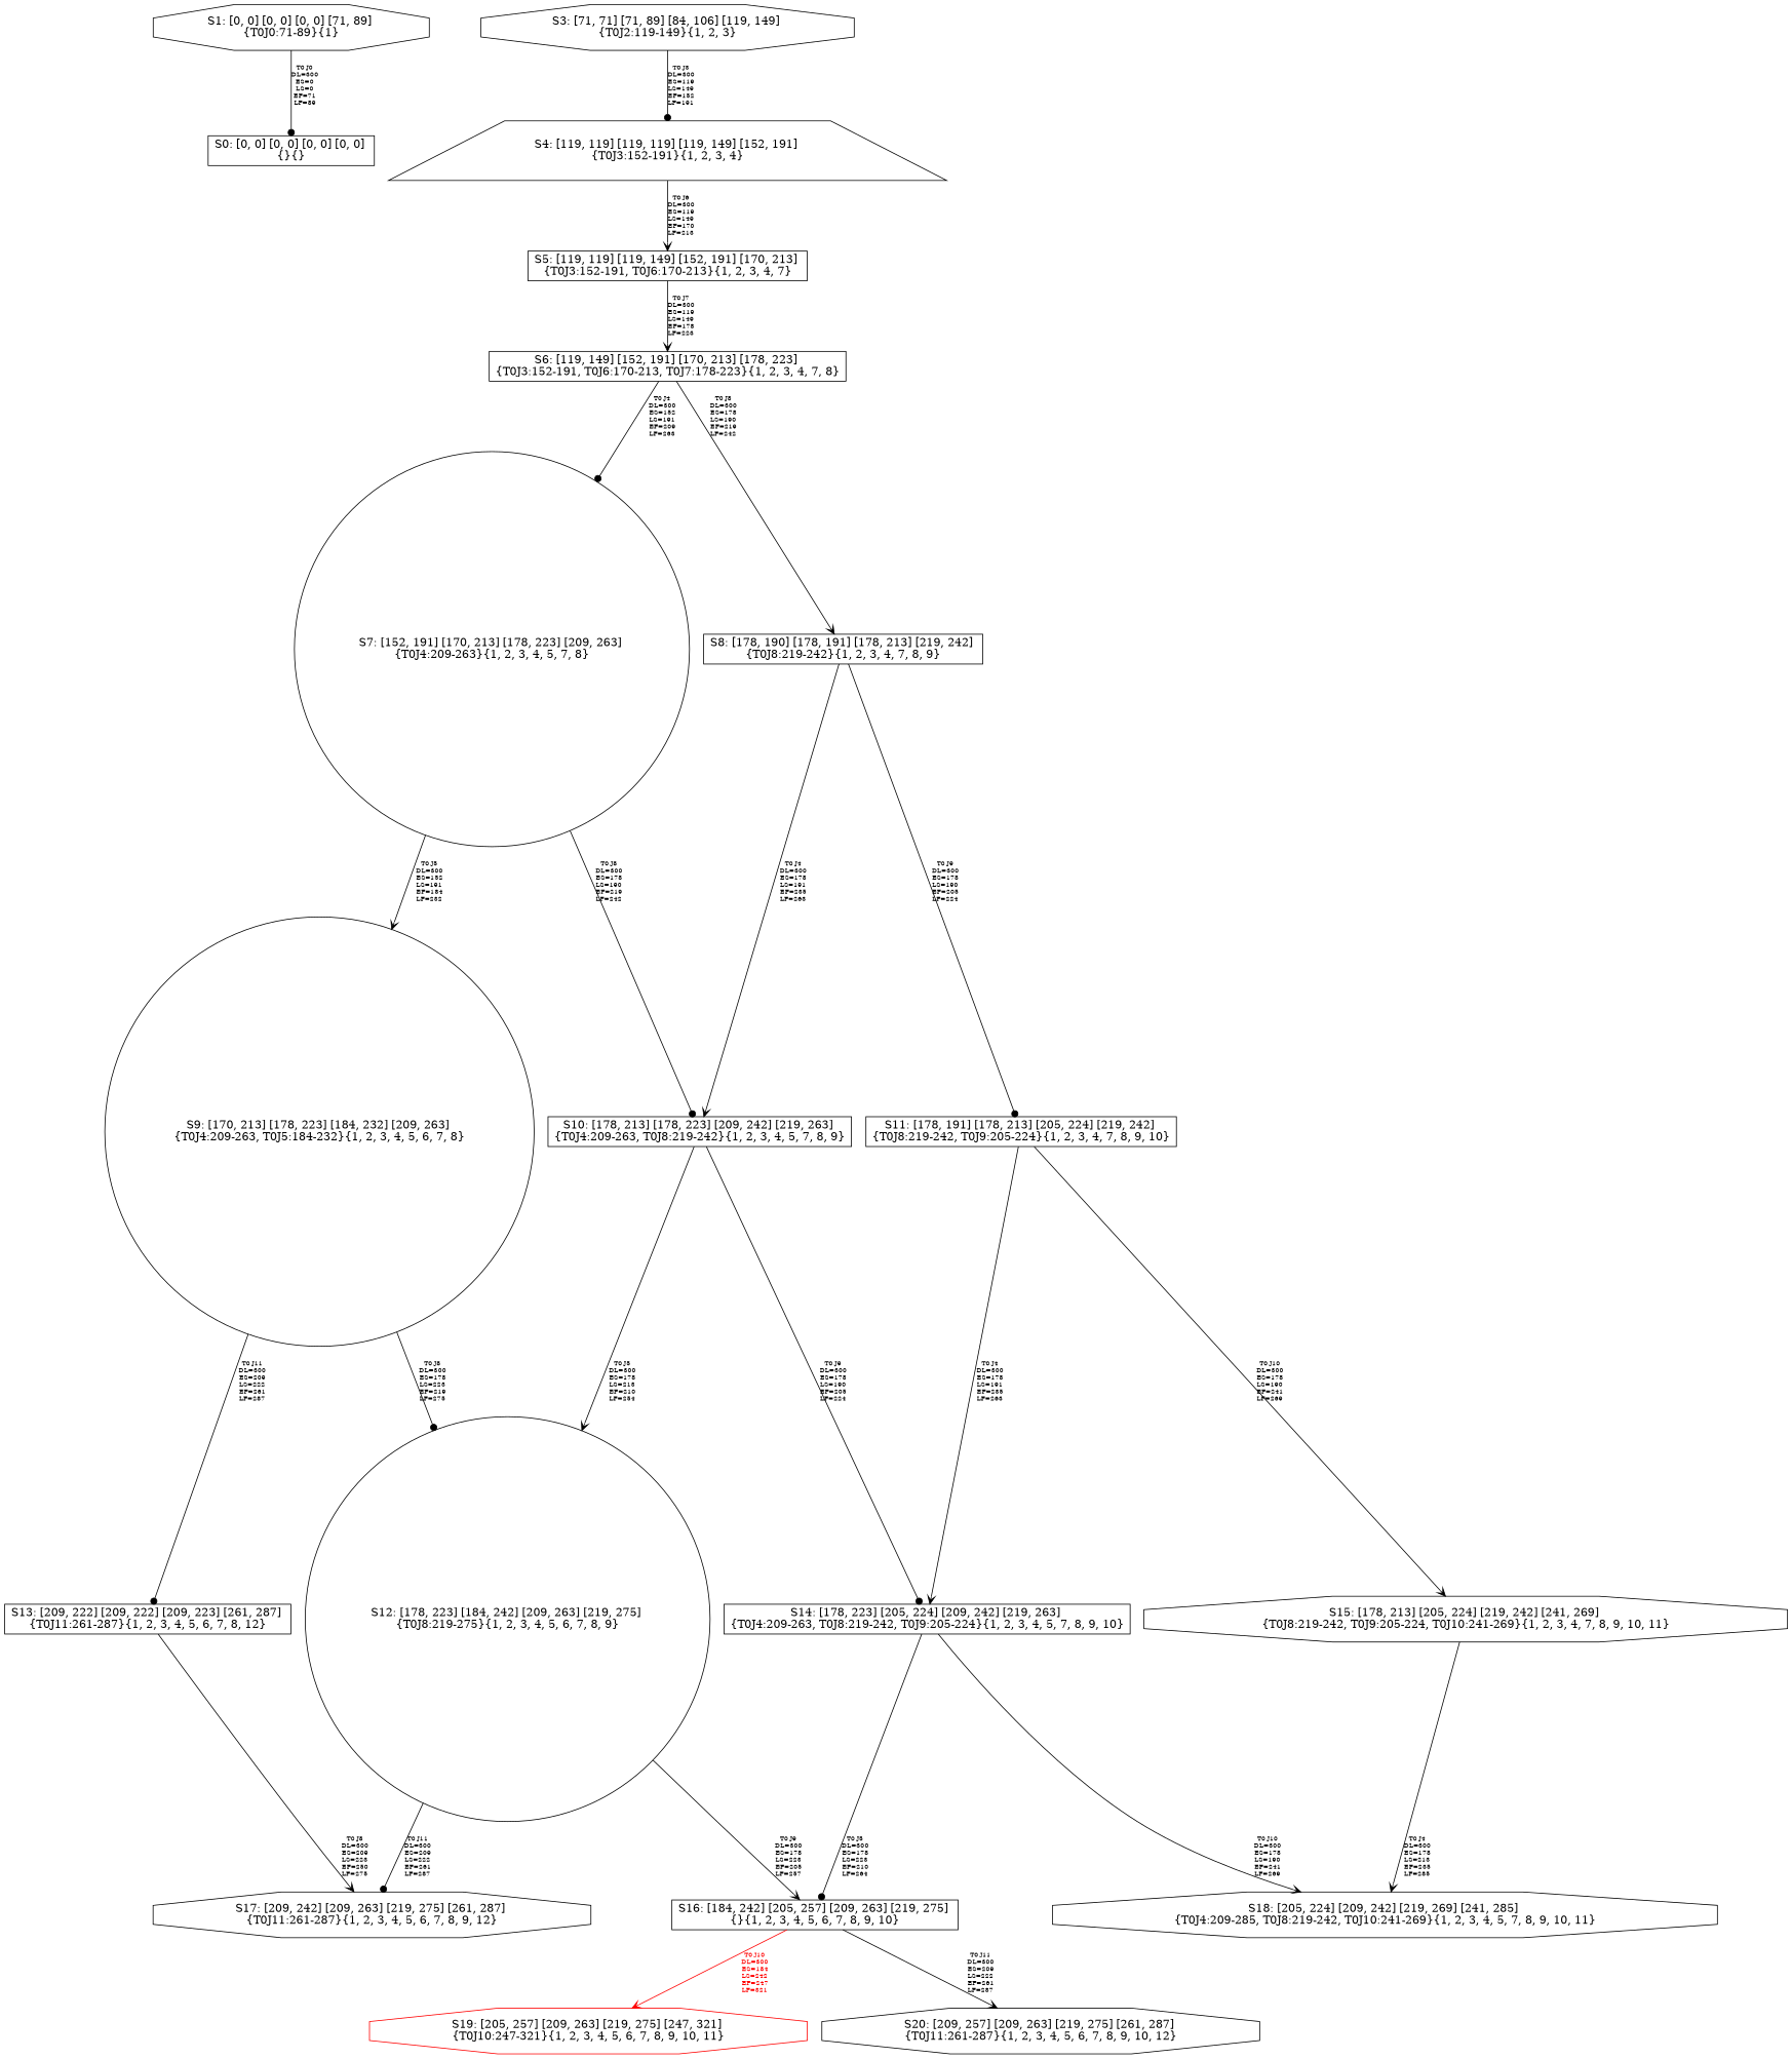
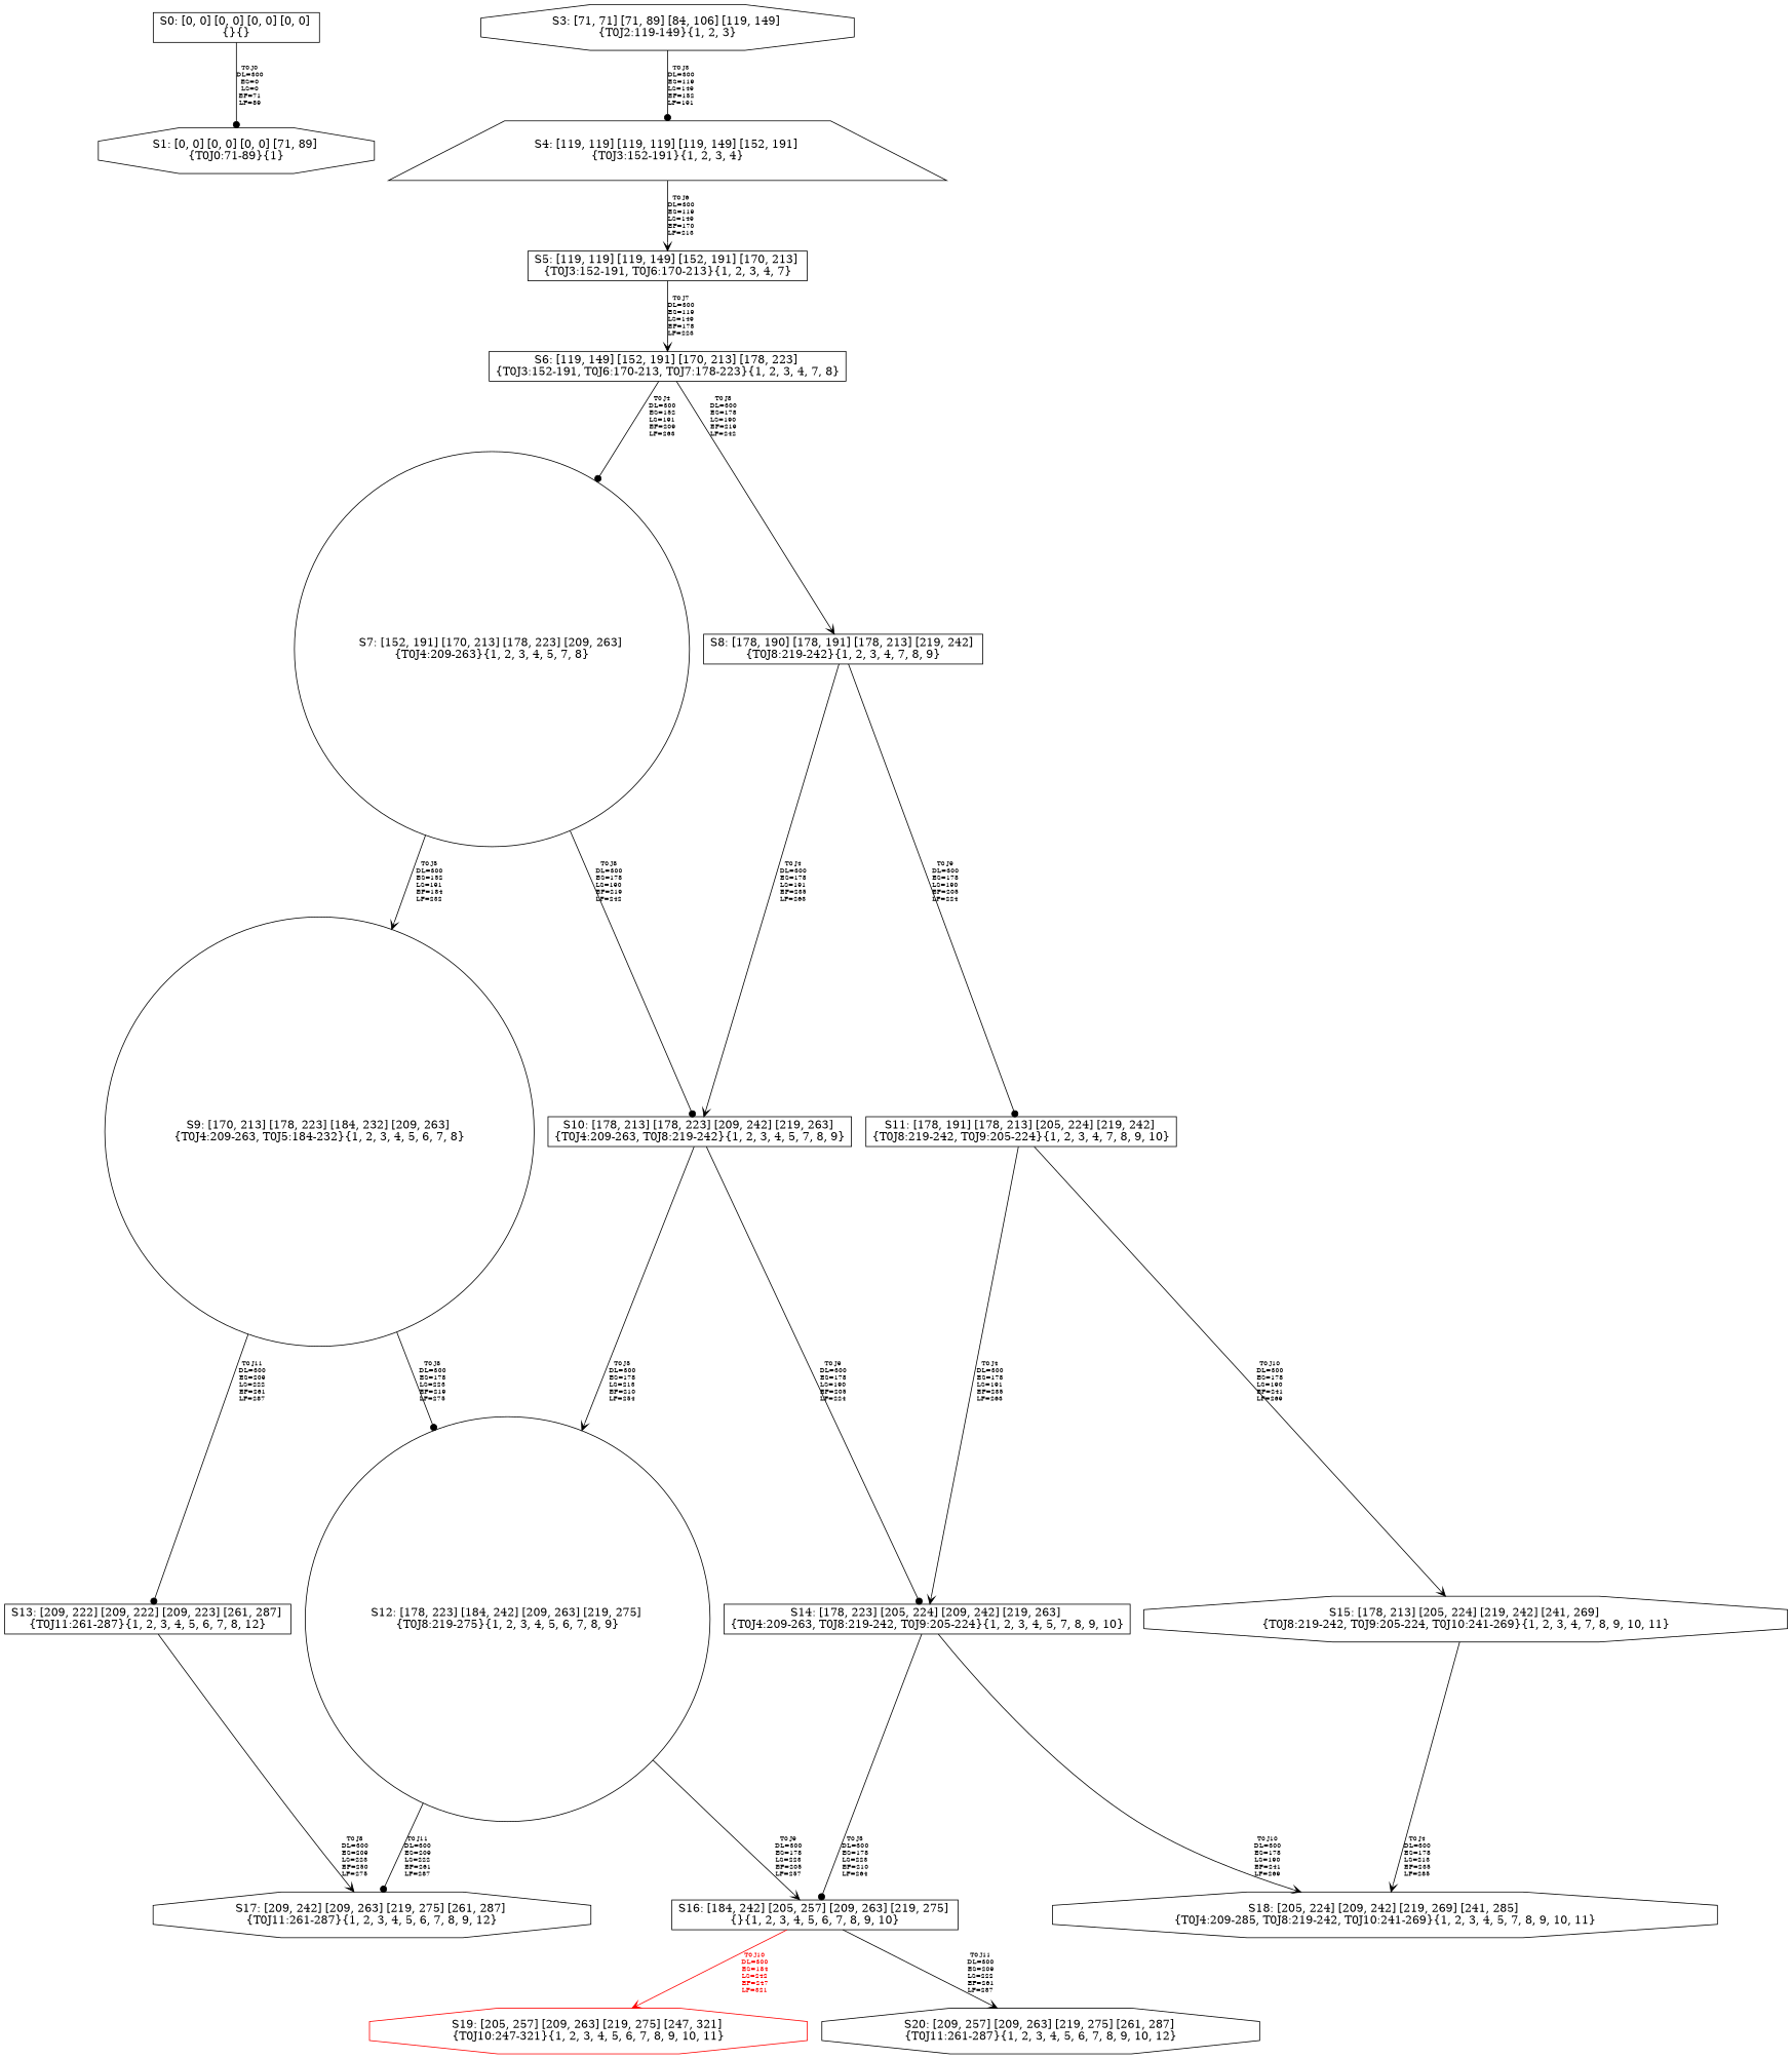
  digraph {
    node [shape=box]
    edge [arrowhead=vee fontsize=8]
    n1 [label="S0: [0, 0] [0, 0] [0, 0] [0, 0] \n{}{}"]
    n2 [label="S1: [0, 0] [0, 0] [0, 0] [71, 89] \n{T0J0:71-89}{1}" shape=octagon]
    n3 [label="S3: [71, 71] [71, 89] [84, 106] [119, 149] \n{T0J2:119-149}{1, 2, 3}" shape=octagon]
    n4 [label="S4: [119, 119] [119, 119] [119, 149] [152, 191] \n{T0J3:152-191}{1, 2, 3, 4}" shape=trapezium]
    n5 [label="S5: [119, 119] [119, 149] [152, 191] [170, 213] \n{T0J3:152-191, T0J6:170-213}{1, 2, 3, 4, 7}"]
    n6 [label="S6: [119, 149] [152, 191] [170, 213] [178, 223] \n{T0J3:152-191, T0J6:170-213, T0J7:178-223}{1, 2, 3, 4, 7, 8}"]
    n7 [label="S7: [152, 191] [170, 213] [178, 223] [209, 263] \n{T0J4:209-263}{1, 2, 3, 4, 5, 7, 8}" shape=circle]
    n8 [label="S8: [178, 190] [178, 191] [178, 213] [219, 242] \n{T0J8:219-242}{1, 2, 3, 4, 7, 8, 9}"]
    n9 [label="S9: [170, 213] [178, 223] [184, 232] [209, 263] \n{T0J4:209-263, T0J5:184-232}{1, 2, 3, 4, 5, 6, 7, 8}" shape=circle]
    n10 [label="S10: [178, 213] [178, 223] [209, 242] [219, 263] \n{T0J4:209-263, T0J8:219-242}{1, 2, 3, 4, 5, 7, 8, 9}"]
    n11 [label="S11: [178, 191] [178, 213] [205, 224] [219, 242] \n{T0J8:219-242, T0J9:205-224}{1, 2, 3, 4, 7, 8, 9, 10}"]
    n12 [label="S12: [178, 223] [184, 242] [209, 263] [219, 275] \n{T0J8:219-275}{1, 2, 3, 4, 5, 6, 7, 8, 9}" shape=circle]
    n13 [label="S13: [209, 222] [209, 222] [209, 223] [261, 287] \n{T0J11:261-287}{1, 2, 3, 4, 5, 6, 7, 8, 12}"]
    n14 [label="S14: [178, 223] [205, 224] [209, 242] [219, 263] \n{T0J4:209-263, T0J8:219-242, T0J9:205-224}{1, 2, 3, 4, 5, 7, 8, 9, 10}"]
    n15 [label="S15: [178, 213] [205, 224] [219, 242] [241, 269] \n{T0J8:219-242, T0J9:205-224, T0J10:241-269}{1, 2, 3, 4, 7, 8, 9, 10, 11}" shape=octagon]
    n16 [label="S16: [184, 242] [205, 257] [209, 263] [219, 275] \n{}{1, 2, 3, 4, 5, 6, 7, 8, 9, 10}"]
    n17 [label="S17: [209, 242] [209, 263] [219, 275] [261, 287] \n{T0J11:261-287}{1, 2, 3, 4, 5, 6, 7, 8, 9, 12}" shape=octagon]
    n18 [label="S18: [205, 224] [209, 242] [219, 269] [241, 285] \n{T0J4:209-285, T0J8:219-242, T0J10:241-269}{1, 2, 3, 4, 5, 7, 8, 9, 10, 11}" shape=octagon]
    n19 [color=Red label="S19: [205, 257] [209, 263] [219, 275] [247, 321] \n{T0J10:247-321}{1, 2, 3, 4, 5, 6, 7, 8, 9, 10, 11}" shape=octagon]
    n20 [label="S20: [209, 257] [209, 263] [219, 275] [261, 287] \n{T0J11:261-287}{1, 2, 3, 4, 5, 6, 7, 8, 9, 10, 12}" shape=octagon]
-   n2 -> n1 [arrowhead=dot label="T0 J0\nDL=300\nES=0\nLS=0\nEF=71\nLF=89"]
+   n1 -> n2 [arrowhead=dot label="T0 J0\nDL=300\nES=0\nLS=0\nEF=71\nLF=89"]
    n3 -> n4 [arrowhead=dot label="T0 J3\nDL=300\nES=119\nLS=149\nEF=152\nLF=191"]
    n4 -> n5 [label="T0 J6\nDL=300\nES=119\nLS=149\nEF=170\nLF=213"]
    n5 -> n6 [label="T0 J7\nDL=300\nES=119\nLS=149\nEF=178\nLF=223"]
    n6 -> n7 [arrowhead=dot label="T0 J4\nDL=300\nES=152\nLS=191\nEF=209\nLF=263"]
    n6 -> n8 [label="T0 J8\nDL=300\nES=178\nLS=190\nEF=219\nLF=242"]
    n7 -> n9 [label="T0 J5\nDL=300\nES=152\nLS=191\nEF=184\nLF=232"]
    n7 -> n10 [arrowhead=dot label="T0 J8\nDL=300\nES=178\nLS=190\nEF=219\nLF=242"]
    n8 -> n10 [label="T0 J4\nDL=300\nES=178\nLS=191\nEF=235\nLF=263"]
    n8 -> n11 [arrowhead=dot label="T0 J9\nDL=300\nES=178\nLS=190\nEF=205\nLF=224"]
    n9 -> n12 [arrowhead=dot label="T0 J8\nDL=300\nES=178\nLS=223\nEF=219\nLF=275"]
    n9 -> n13 [arrowhead=dot label="T0 J11\nDL=300\nES=209\nLS=222\nEF=261\nLF=287"]
    n10 -> n12 [label="T0 J5\nDL=300\nES=178\nLS=213\nEF=210\nLF=254"]
    n10 -> n14 [arrowhead=dot label="T0 J9\nDL=300\nES=178\nLS=190\nEF=205\nLF=224"]
    n11 -> n14 [label="T0 J4\nDL=300\nES=178\nLS=191\nEF=235\nLF=263"]
    n11 -> n15 [label="T0 J10\nDL=300\nES=178\nLS=190\nEF=241\nLF=269"]
    n12 -> n16 [label="T0 J9\nDL=300\nES=178\nLS=223\nEF=205\nLF=257"]
    n12 -> n17 [arrowhead=dot label="T0 J11\nDL=300\nES=209\nLS=222\nEF=261\nLF=287"]
    n13 -> n17 [label="T0 J8\nDL=300\nES=209\nLS=223\nEF=250\nLF=275"]
    n14 -> n16 [arrowhead=dot label="T0 J5\nDL=300\nES=178\nLS=223\nEF=210\nLF=264"]
    n14 -> n18 [label="T0 J10\nDL=300\nES=178\nLS=190\nEF=241\nLF=269"]
    n15 -> n18 [label="T0 J4\nDL=300\nES=178\nLS=213\nEF=235\nLF=285"]
    n16 -> n19 [color=Red fontcolor=Red label="T0 J10\nDL=300\nES=184\nLS=242\nEF=247\nLF=321"]
    n16 -> n20 [label="T0 J11\nDL=300\nES=209\nLS=222\nEF=261\nLF=287"]
  }
